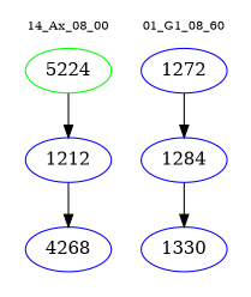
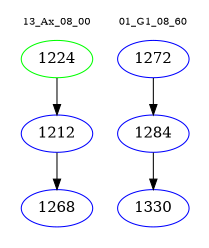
  digraph {
    node [color=blue]
    edge [color=black]
-   n1 [color=green label=5224]
+   n1 [color=green label=1224]
    n2 [label=1212]
-   n3 [label=4268]
+   n3 [label=1268]
    n4 [label=1272]
    n5 [label=1284]
    n6 [label=1330]
    subgraph cluster_1 {
      color=white
      fontsize=10
-     label="14_Ax_08_00"
+     label="13_Ax_08_00"
      n1
      n2
      n3
    }
    subgraph cluster_2 {
      color=white
      fontsize=10
      label="01_G1_08_60"
      n4
      n5
      n6
    }
    n1 -> n2
    n2 -> n3
    n4 -> n5
    n5 -> n6
  }
